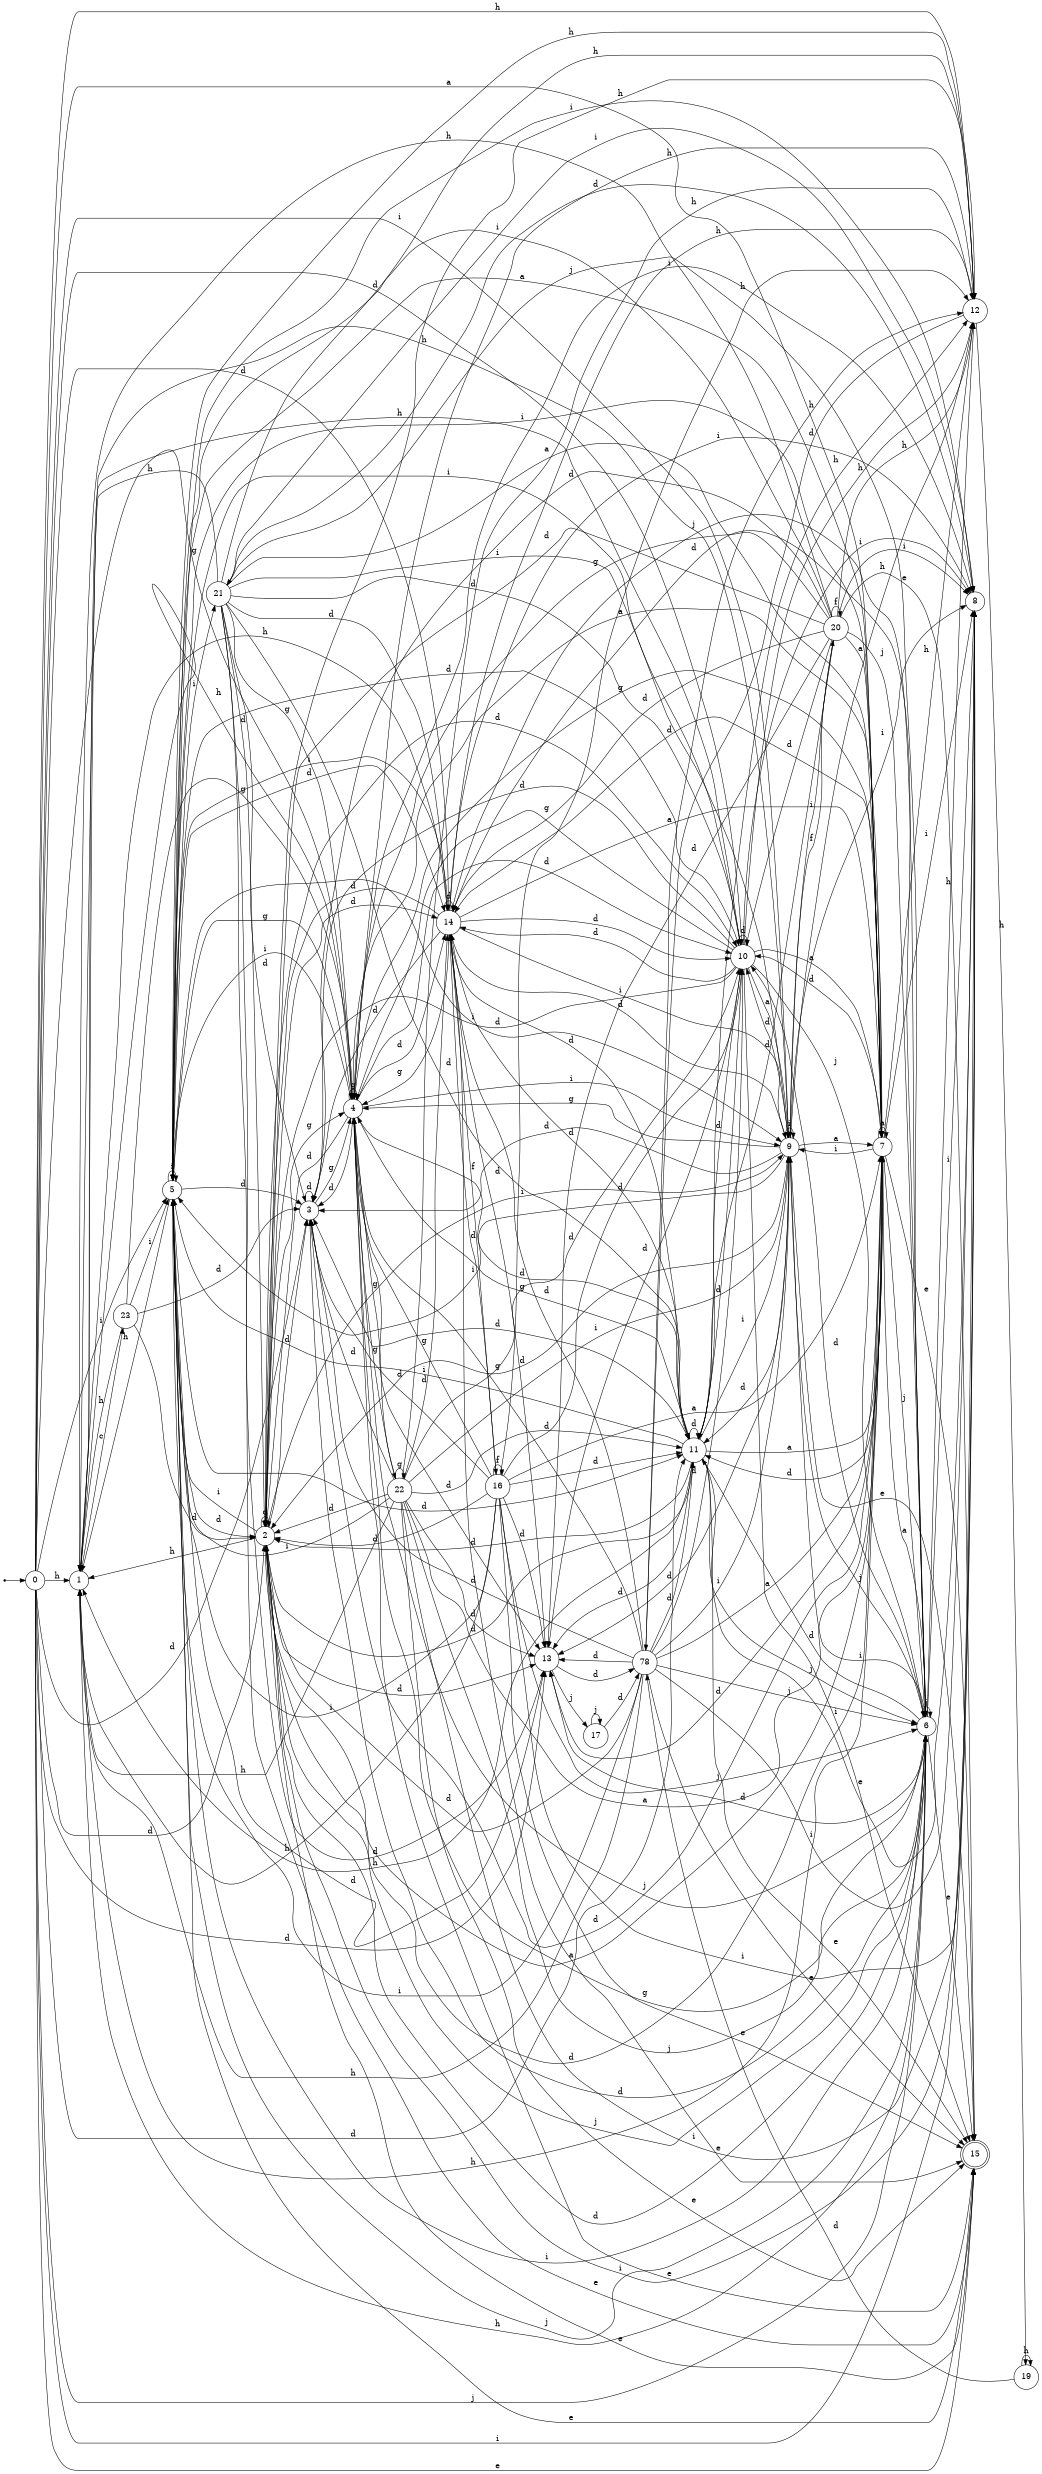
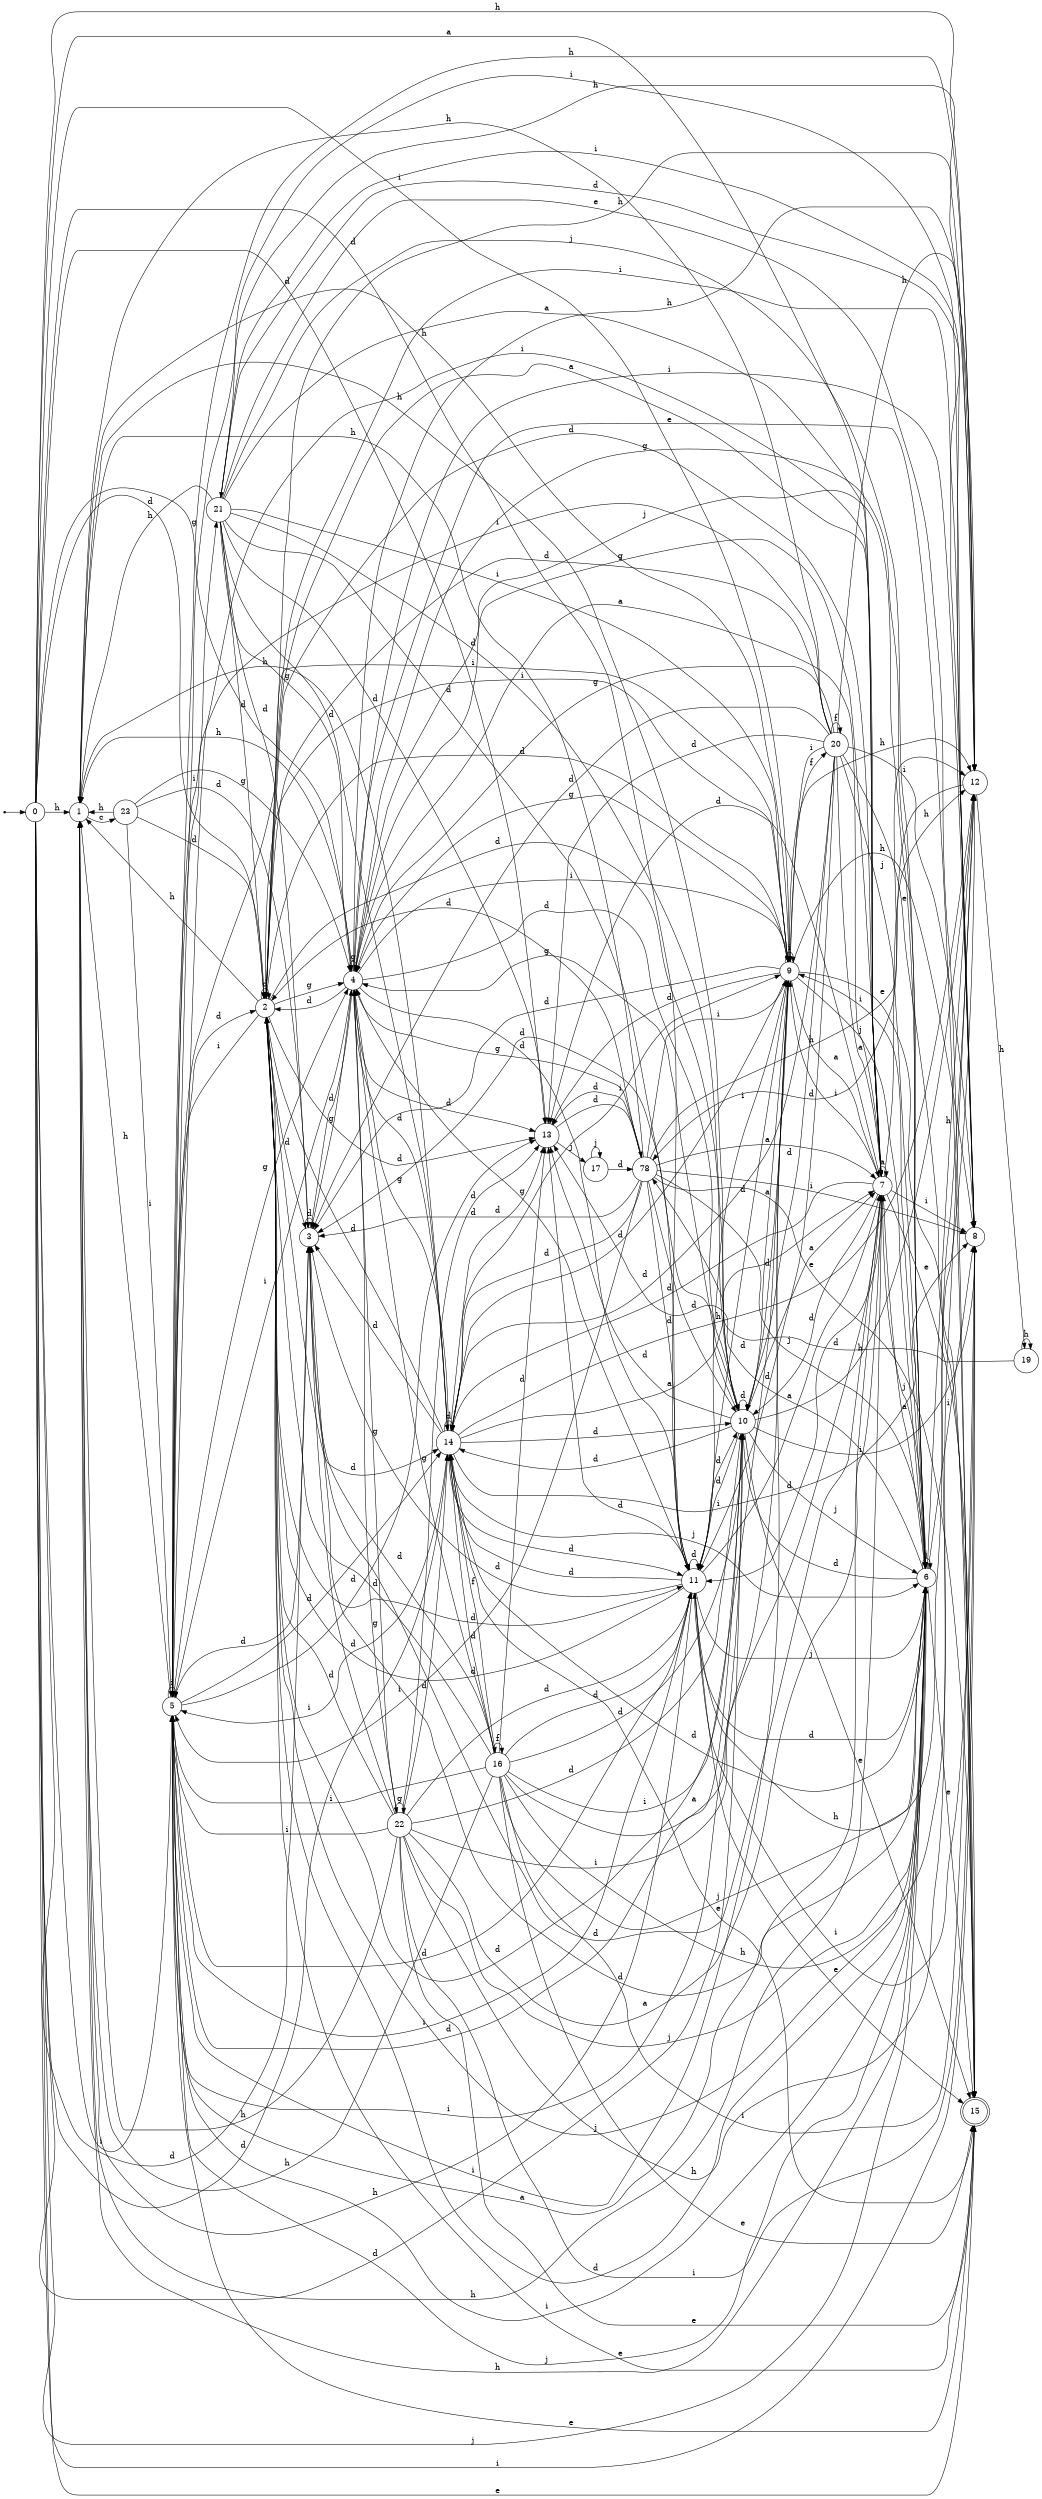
  digraph {
    rankdir=LR
    node [shape=circle]
    dummy0 [shape=point]
    0
    1
    2
    3
    4
    5
    6
    7
    8
    9
    10
    11
    12
    13
    14
    15 [shape=doublecircle]
    23
    22
    21
    20
    n22 [label=78]
    19
    17
    16
    dummy0 -> 0
    0 -> 1 [label=h]
    0 -> 2 [label=d]
    0 -> 3 [label=d]
    0 -> 4 [label=g]
    0 -> 5 [label=i]
    0 -> 6 [label=j]
    0 -> 7 [label=a]
    0 -> 8 [label=i]
    0 -> 9 [label=i]
    0 -> 10 [label=d]
    0 -> 11 [label=d]
    0 -> 12 [label=h]
    0 -> 13 [label=d]
    0 -> 14 [label=d]
    0 -> 15 [label=e]
    1 -> 23 [label=c]
    2 -> 1 [label=h]
    2 -> 2 [label=d]
    2 -> 3 [label=d]
    2 -> 4 [label=g]
    2 -> 5 [label=i]
    2 -> 6 [label=j]
    2 -> 7 [label=a]
    2 -> 8 [label=i]
    2 -> 9 [label=i]
    2 -> 10 [label=d]
    2 -> 11 [label=d]
    2 -> 12 [label=h]
    2 -> 13 [label=d]
    2 -> 14 [label=d]
    2 -> 15 [label=e]
    3 -> 3 [label=d]
    3 -> 4 [label=g]
    4 -> 1 [label=h]
    4 -> 2 [label=d]
    4 -> 3 [label=d]
    4 -> 4 [label=g]
    4 -> 5 [label=i]
    4 -> 6 [label=j]
    4 -> 7 [label=a]
    4 -> 8 [label=i]
    4 -> 9 [label=i]
    4 -> 10 [label=d]
    4 -> 11 [label=d]
    4 -> 12 [label=h]
    4 -> 13 [label=d]
    4 -> 14 [label=d]
    4 -> 15 [label=e]
    4 -> 22 [label=g]
    5 -> 1 [label=h]
    5 -> 2 [label=d]
    5 -> 3 [label=d]
    5 -> 4 [label=g]
    5 -> 5 [label=i]
    5 -> 6 [label=j]
    5 -> 7 [label=a]
    5 -> 8 [label=i]
    5 -> 9 [label=i]
    5 -> 10 [label=d]
    5 -> 11 [label=d]
    5 -> 12 [label=h]
    5 -> 13 [label=d]
    5 -> 14 [label=d]
    5 -> 15 [label=e]
    5 -> 21 [label=i]
    6 -> 1 [label=h]
    6 -> 2 [label=d]
    6 -> 3 [label=d]
    6 -> 4 [label=g]
    6 -> 5 [label=i]
    6 -> 6 [label=j]
    6 -> 7 [label=a]
    6 -> 8 [label=i]
    6 -> 9 [label=i]
    6 -> 10 [label=d]
    6 -> 11 [label=d]
    6 -> 12 [label=h]
    6 -> 13 [label=d]
    6 -> 14 [label=d]
    6 -> 15 [label=e]
    7 -> 1 [label=h]
    7 -> 2 [label=d]
    7 -> 3 [label=d]
    7 -> 4 [label=g]
    7 -> 5 [label=i]
    7 -> 6 [label=j]
    7 -> 7 [label=a]
    7 -> 8 [label=i]
    7 -> 9 [label=i]
    7 -> 10 [label=d]
    7 -> 11 [label=d]
    7 -> 12 [label=h]
    7 -> 13 [label=d]
    7 -> 14 [label=d]
    7 -> 15 [label=e]
    8 -> 21 [label=d]
    9 -> 1 [label=h]
    9 -> 2 [label=d]
    9 -> 3 [label=d]
    9 -> 4 [label=g]
    9 -> 5 [label=i]
    9 -> 6 [label=j]
    9 -> 7 [label=a]
-   9 -> 8 [label=i]
+   9 -> 8 [label=h]
    9 -> 9 [label=i]
    9 -> 10 [label=d]
    9 -> 11 [label=d]
    9 -> 12 [label=h]
    9 -> 13 [label=d]
    9 -> 14 [label=d]
    9 -> 15 [label=e]
    9 -> 20 [label=f]
    10 -> 1 [label=h]
    10 -> 2 [label=d]
    10 -> 3 [label=d]
    10 -> 4 [label=g]
    10 -> 5 [label=i]
    10 -> 6 [label=j]
    10 -> 7 [label=a]
    10 -> 8 [label=i]
    10 -> 9 [label=a]
    10 -> 10 [label=d]
    10 -> 11 [label=d]
    10 -> 12 [label=h]
    10 -> 13 [label=d]
    10 -> 14 [label=d]
    10 -> 15 [label=e]
    11 -> 1 [label=h]
    11 -> 2 [label=d]
    11 -> 3 [label=d]
    11 -> 4 [label=g]
    11 -> 5 [label=i]
    11 -> 6 [label=j]
    11 -> 7 [label=a]
    11 -> 8 [label=i]
    11 -> 9 [label=i]
    11 -> 10 [label=d]
    11 -> 11 [label=d]
    11 -> 12 [label=h]
    11 -> 13 [label=d]
    11 -> 14 [label=d]
    11 -> 15 [label=e]
    12 -> n22 [label=d]
    12 -> 19 [label=h]
    13 -> n22 [label=d]
    13 -> 17 [label=j]
    14 -> 1 [label=h]
    14 -> 2 [label=d]
    14 -> 3 [label=d]
    14 -> 4 [label=g]
    14 -> 5 [label=i]
    14 -> 6 [label=j]
    14 -> 7 [label=a]
    14 -> 8 [label=i]
    14 -> 9 [label=i]
    14 -> 10 [label=d]
    14 -> 11 [label=d]
    14 -> 12 [label=h]
    14 -> 13 [label=d]
    14 -> 14 [label=d]
    14 -> 15 [label=e]
    14 -> 16 [label=f]
    23 -> 1 [label=h]
    23 -> 2 [label=d]
    23 -> 3 [label=d]
    23 -> 4 [label=g]
    23 -> 5 [label=i]
    22 -> 1 [label=h]
    22 -> 2 [label=d]
    22 -> 3 [label=d]
    22 -> 4 [label=g]
    22 -> 5 [label=i]
    22 -> 6 [label=j]
    22 -> 7 [label=a]
    22 -> 8 [label=i]
    22 -> 9 [label=i]
    22 -> 10 [label=d]
    22 -> 11 [label=d]
    22 -> 12 [label=h]
    22 -> 13 [label=d]
    22 -> 14 [label=d]
    22 -> 15 [label=e]
    22 -> 22 [label=g]
    21 -> 1 [label=h]
    21 -> 2 [label=d]
    21 -> 3 [label=d]
    21 -> 4 [label=g]
    21 -> 6 [label=j]
    21 -> 7 [label=a]
    21 -> 8 [label=i]
    21 -> 9 [label=i]
    21 -> 10 [label=d]
    21 -> 11 [label=d]
    21 -> 12 [label=h]
    21 -> 13 [label=d]
    21 -> 14 [label=d]
    21 -> 15 [label=e]
    20 -> 1 [label=h]
    20 -> 2 [label=d]
    20 -> 3 [label=d]
    20 -> 4 [label=g]
    20 -> 5 [label=i]
    20 -> 6 [label=j]
    20 -> 7 [label=a]
    20 -> 8 [label=i]
    20 -> 9 [label=i]
    20 -> 10 [label=d]
    20 -> 11 [label=d]
    20 -> 12 [label=h]
    20 -> 13 [label=d]
    20 -> 14 [label=d]
    20 -> 15 [label=e]
    20 -> 20 [label=f]
    n22 -> 1 [label=h]
    n22 -> 2 [label=d]
    n22 -> 3 [label=d]
    n22 -> 4 [label=g]
    n22 -> 5 [label=i]
    n22 -> 6 [label=j]
    n22 -> 7 [label=a]
    n22 -> 8 [label=i]
    n22 -> 9 [label=i]
    n22 -> 10 [label=d]
    n22 -> 11 [label=d]
    n22 -> 12 [label=h]
    n22 -> 13 [label=d]
    n22 -> 14 [label=d]
    n22 -> 15 [label=e]
    19 -> n22 [label=d]
    19 -> 19 [label=h]
    17 -> n22 [label=d]
    17 -> 17 [label=j]
    16 -> 1 [label=h]
    16 -> 2 [label=d]
    16 -> 3 [label=d]
    16 -> 4 [label=g]
    16 -> 5 [label=i]
    16 -> 6 [label=j]
    16 -> 7 [label=a]
    16 -> 8 [label=i]
+   16 -> 9 [label=i]
    16 -> 10 [label=d]
    16 -> 11 [label=d]
    16 -> 12 [label=h]
    16 -> 13 [label=d]
    16 -> 14 [label=d]
    16 -> 15 [label=e]
    16 -> 16 [label=f]
  }
